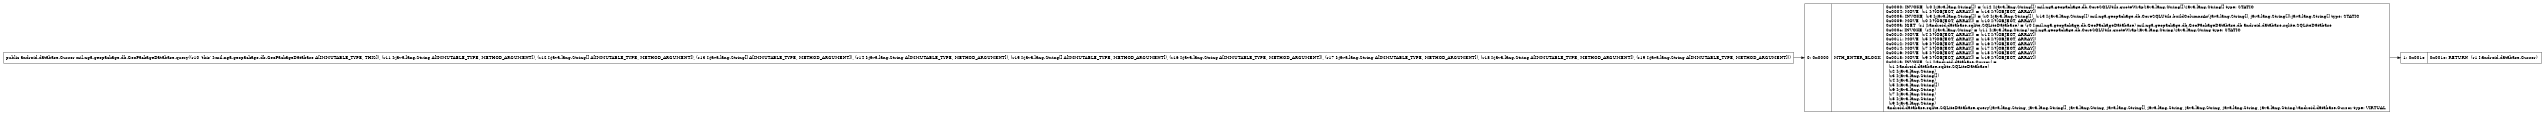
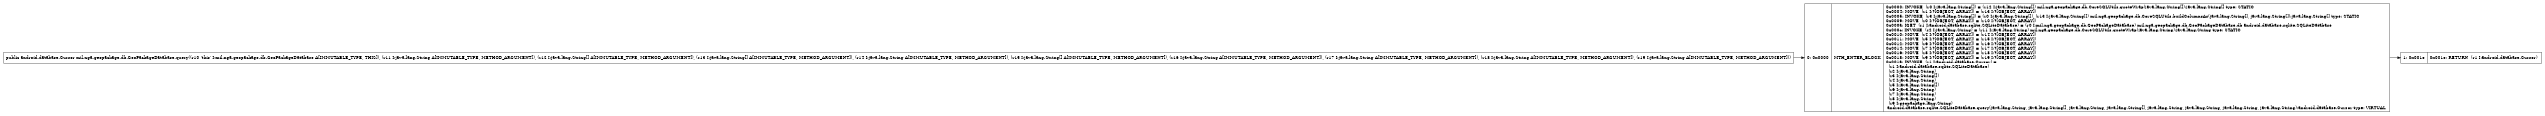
  digraph {
    rankdir=LR
    node [shape=record]
-   n1 [label="{0\:\ 0x0000|MTH_ENTER_BLOCK\l|0x0000: INVOKE  (r0 I:java.lang.String[]) = (r12 I:java.lang.String[]) mil.nga.geopackage.db.CoreSQLUtils.quoteWrap(java.lang.String[]):java.lang.String[] type: STATIC \l0x0004: MOVE  (r1 I:?[OBJECT, ARRAY]) = (r13 I:?[OBJECT, ARRAY]) \l0x0005: INVOKE  (r3 I:java.lang.String[]) = (r0 I:java.lang.String[]), (r13 I:java.lang.String[]) mil.nga.geopackage.db.CoreSQLUtils.buildColumnsAs(java.lang.String[], java.lang.String[]):java.lang.String[] type: STATIC \l0x0009: MOVE  (r0 I:?[OBJECT, ARRAY]) = (r10 I:?[OBJECT, ARRAY]) \l0x000a: IGET  (r1 I:android.database.sqlite.SQLiteDatabase) = (r0 I:mil.nga.geopackage.db.GeoPackageDatabase) mil.nga.geopackage.db.GeoPackageDatabase.db android.database.sqlite.SQLiteDatabase \l0x000c: INVOKE  (r2 I:java.lang.String) = (r11 I:java.lang.String) mil.nga.geopackage.db.CoreSQLUtils.quoteWrap(java.lang.String):java.lang.String type: STATIC \l0x0010: MOVE  (r4 I:?[OBJECT, ARRAY]) = (r14 I:?[OBJECT, ARRAY]) \l0x0011: MOVE  (r5 I:?[OBJECT, ARRAY]) = (r15 I:?[OBJECT, ARRAY]) \l0x0012: MOVE  (r6 I:?[OBJECT, ARRAY]) = (r16 I:?[OBJECT, ARRAY]) \l0x0014: MOVE  (r7 I:?[OBJECT, ARRAY]) = (r17 I:?[OBJECT, ARRAY]) \l0x0016: MOVE  (r8 I:?[OBJECT, ARRAY]) = (r18 I:?[OBJECT, ARRAY]) \l0x0018: MOVE  (r9 I:?[OBJECT, ARRAY]) = (r19 I:?[OBJECT, ARRAY]) \l0x001a: INVOKE  (r1 I:android.database.Cursor) = \l  (r1 I:android.database.sqlite.SQLiteDatabase)\l  (r2 I:java.lang.String)\l  (r3 I:java.lang.String[])\l  (r4 I:java.lang.String)\l  (r5 I:java.lang.String[])\l  (r6 I:java.lang.String)\l  (r7 I:java.lang.String)\l  (r8 I:java.lang.String)\l  (r9 I:java.lang.String)\l android.database.sqlite.SQLiteDatabase.query(java.lang.String, java.lang.String[], java.lang.String, java.lang.String[], java.lang.String, java.lang.String, java.lang.String, java.lang.String):android.database.Cursor type: VIRTUAL \l}"]
+   n1 [label="{0\:\ 0x0000|MTH_ENTER_BLOCK\l|0x0000: INVOKE  (r0 I:java.lang.String[]) = (r12 I:java.lang.String[]) mil.nga.geopackage.db.CoreSQLUtils.quoteWrap(java.lang.String[]):java.lang.String[] type: STATIC \l0x0004: MOVE  (r1 I:?[OBJECT, ARRAY]) = (r13 I:?[OBJECT, ARRAY]) \l0x0005: INVOKE  (r3 I:java.lang.String[]) = (r0 I:java.lang.String[]), (r13 I:java.lang.String[]) mil.nga.geopackage.db.CoreSQLUtils.buildColumnsAs(java.lang.String[], java.lang.String[]):java.lang.String[] type: STATIC \l0x0009: MOVE  (r0 I:?[OBJECT, ARRAY]) = (r10 I:?[OBJECT, ARRAY]) \l0x000a: IGET  (r1 I:android.database.sqlite.SQLiteDatabase) = (r0 I:mil.nga.geopackage.db.GeoPackageDatabase) mil.nga.geopackage.db.GeoPackageDatabase.db android.database.sqlite.SQLiteDatabase \l0x000c: INVOKE  (r2 I:java.lang.String) = (r11 I:java.lang.String) mil.nga.geopackage.db.CoreSQLUtils.quoteWrap(java.lang.String):java.lang.String type: STATIC \l0x0010: MOVE  (r4 I:?[OBJECT, ARRAY]) = (r14 I:?[OBJECT, ARRAY]) \l0x0011: MOVE  (r5 I:?[OBJECT, ARRAY]) = (r15 I:?[OBJECT, ARRAY]) \l0x0012: MOVE  (r6 I:?[OBJECT, ARRAY]) = (r16 I:?[OBJECT, ARRAY]) \l0x0014: MOVE  (r7 I:?[OBJECT, ARRAY]) = (r17 I:?[OBJECT, ARRAY]) \l0x0016: MOVE  (r8 I:?[OBJECT, ARRAY]) = (r18 I:?[OBJECT, ARRAY]) \l0x0018: MOVE  (r9 I:?[OBJECT, ARRAY]) = (r19 I:?[OBJECT, ARRAY]) \l0x001a: INVOKE  (r1 I:android.database.Cursor) = \l  (r1 I:android.database.sqlite.SQLiteDatabase)\l  (r2 I:java.lang.String)\l  (r3 I:java.lang.String[])\l  (r4 I:java.lang.String)\l  (r5 I:java.lang.String[])\l  (r6 I:java.lang.String)\l  (r7 I:java.lang.String)\l  (r8 I:java.lang.String)\l  (r9 I:geopackage.lang.String)\l android.database.sqlite.SQLiteDatabase.query(java.lang.String, java.lang.String[], java.lang.String, java.lang.String[], java.lang.String, java.lang.String, java.lang.String, java.lang.String):android.database.Cursor type: VIRTUAL \l}"]
    n2 [label="{1\:\ 0x001e|0x001e: RETURN  (r1 I:android.database.Cursor) \l}"]
    n3 [label="{public android.database.Cursor mil.nga.geopackage.db.GeoPackageDatabase.query((r10 'this' I:mil.nga.geopackage.db.GeoPackageDatabase A[IMMUTABLE_TYPE, THIS]), (r11 I:java.lang.String A[IMMUTABLE_TYPE, METHOD_ARGUMENT]), (r12 I:java.lang.String[] A[IMMUTABLE_TYPE, METHOD_ARGUMENT]), (r13 I:java.lang.String[] A[IMMUTABLE_TYPE, METHOD_ARGUMENT]), (r14 I:java.lang.String A[IMMUTABLE_TYPE, METHOD_ARGUMENT]), (r15 I:java.lang.String[] A[IMMUTABLE_TYPE, METHOD_ARGUMENT]), (r16 I:java.lang.String A[IMMUTABLE_TYPE, METHOD_ARGUMENT]), (r17 I:java.lang.String A[IMMUTABLE_TYPE, METHOD_ARGUMENT]), (r18 I:java.lang.String A[IMMUTABLE_TYPE, METHOD_ARGUMENT]), (r19 I:java.lang.String A[IMMUTABLE_TYPE, METHOD_ARGUMENT])) }"]
    n1 -> n2
    n3 -> n1
  }
